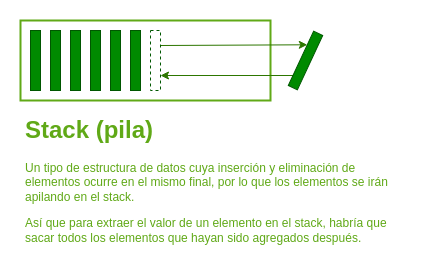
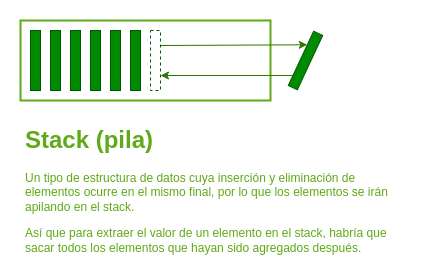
  <mxCell id="0" />
  <mxCell id="1" parent="0" />
  <mxCell id="2" value="" style="rounded=0;whiteSpace=wrap;html=1;fillColor=#FFFFFF;fontColor=#ffffff;strokeColor=#60A917;strokeWidth=2;" parent="1" vertex="1"><mxGeometry x="20" y="20" width="250" height="80" as="geometry" /></mxCell>
  <mxCell id="3" value="" style="rounded=0;whiteSpace=wrap;html=1;fillColor=#008a00;fontColor=#ffffff;strokeColor=#005700;" parent="1" vertex="1"><mxGeometry x="30" y="30" width="10" height="60" as="geometry" /></mxCell>
  <mxCell id="4" value="" style="rounded=0;whiteSpace=wrap;html=1;fillColor=#008a00;fontColor=#ffffff;strokeColor=#005700;" parent="1" vertex="1"><mxGeometry x="50" y="30" width="10" height="60" as="geometry" /></mxCell>
  <mxCell id="5" value="" style="rounded=0;whiteSpace=wrap;html=1;fillColor=#008a00;fontColor=#ffffff;strokeColor=#005700;" parent="1" vertex="1"><mxGeometry x="70" y="30" width="10" height="60" as="geometry" /></mxCell>
  <mxCell id="6" value="" style="rounded=0;whiteSpace=wrap;html=1;fillColor=#008a00;fontColor=#ffffff;strokeColor=#005700;" parent="1" vertex="1"><mxGeometry x="90" y="30" width="10" height="60" as="geometry" /></mxCell>
  <mxCell id="7" value="" style="rounded=0;whiteSpace=wrap;html=1;fillColor=#008a00;fontColor=#ffffff;strokeColor=#005700;" parent="1" vertex="1"><mxGeometry x="110" y="30" width="10" height="60" as="geometry" /></mxCell>
  <mxCell id="8" value="" style="rounded=0;whiteSpace=wrap;html=1;fillColor=#008a00;fontColor=#ffffff;strokeColor=#005700;" parent="1" vertex="1"><mxGeometry x="130" y="30" width="10" height="60" as="geometry" /></mxCell>
  <mxCell id="9" value="" style="endArrow=classic;html=1;fillColor=#60a917;strokeColor=#2D7600;entryX=1;entryY=0.75;entryDx=0;entryDy=0;" parent="1" target="13" edge="1"><mxGeometry width="50" height="50" relative="1" as="geometry"><mxPoint x="294" y="75" as="sourcePoint" /><mxPoint x="280" y="70" as="targetPoint" /></mxGeometry></mxCell>
  <mxCell id="10" value="" style="endArrow=classic;html=1;fillColor=#60a917;strokeColor=#2D7600;exitX=1;exitY=0.25;exitDx=0;exitDy=0;entryX=0;entryY=0.25;entryDx=0;entryDy=0;" parent="1" source="13" target="11" edge="1"><mxGeometry width="50" height="50" relative="1" as="geometry"><mxPoint x="280" y="40" as="sourcePoint" /><mxPoint x="360" y="45" as="targetPoint" /></mxGeometry></mxCell>
  <mxCell id="11" value="" style="rounded=0;whiteSpace=wrap;html=1;fillColor=#008a00;fontColor=#ffffff;strokeColor=#005700;rotation=25;" parent="1" vertex="1"><mxGeometry x="300" y="30" width="10" height="60" as="geometry" /></mxCell>
- <mxCell id="12" value="&lt;h1&gt;Stack (pila)&lt;/h1&gt;&lt;p&gt;Un tipo de estructura de datos cuya inserción y eliminación de elementos ocurre en el mismo final, por lo que los elementos se irán apilando en el stack.&amp;nbsp;&lt;/p&gt;&lt;p&gt;Así que para extraer el valor de un elemento en el stack, habría que sacar todos los elementos que hayan sido agregados después.&lt;/p&gt;" style="text;html=1;strokeColor=none;fillColor=none;spacing=5;spacingTop=-20;whiteSpace=wrap;overflow=hidden;rounded=0;fontColor=#60A917;" parent="1" vertex="1"><mxGeometry x="20" y="110" width="380" height="140" as="geometry" /></mxCell>
+ <mxCell id="12" value="&lt;h1&gt;Stack (pila)&lt;/h1&gt;&lt;p&gt;Un tipo de estructura de datos cuya inserción y eliminación de elementos ocurre en el mismo final, por lo que los elementos se irán apilando en el stack.&amp;nbsp;&lt;/p&gt;&lt;p&gt;Así que para extraer el valor de un elemento en el stack, habría que sacar todos los elementos que hayan sido agregados después.&lt;/p&gt;" style="text;html=1;strokeColor=none;fillColor=none;spacing=5;spacingTop=-20;whiteSpace=wrap;overflow=hidden;rounded=0;fontColor=#60A917;" parent="1" vertex="1"><mxGeometry x="20" y="120" width="380" height="140" as="geometry" /></mxCell>
  <mxCell id="13" value="" style="rounded=0;whiteSpace=wrap;html=1;fillColor=none;fontColor=#ffffff;strokeColor=#005700;dashed=1;" parent="1" vertex="1"><mxGeometry x="150" y="30" width="10" height="60" as="geometry" /></mxCell>
